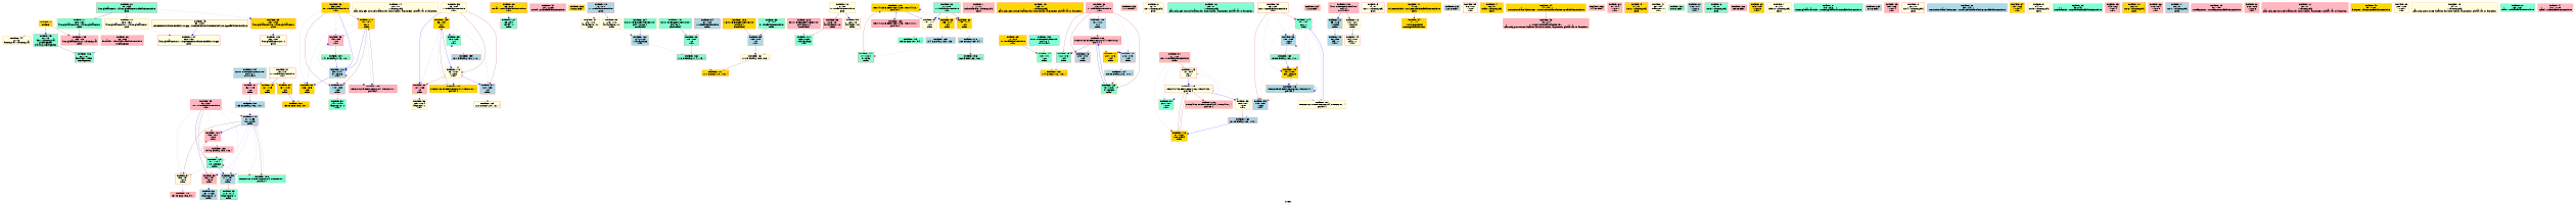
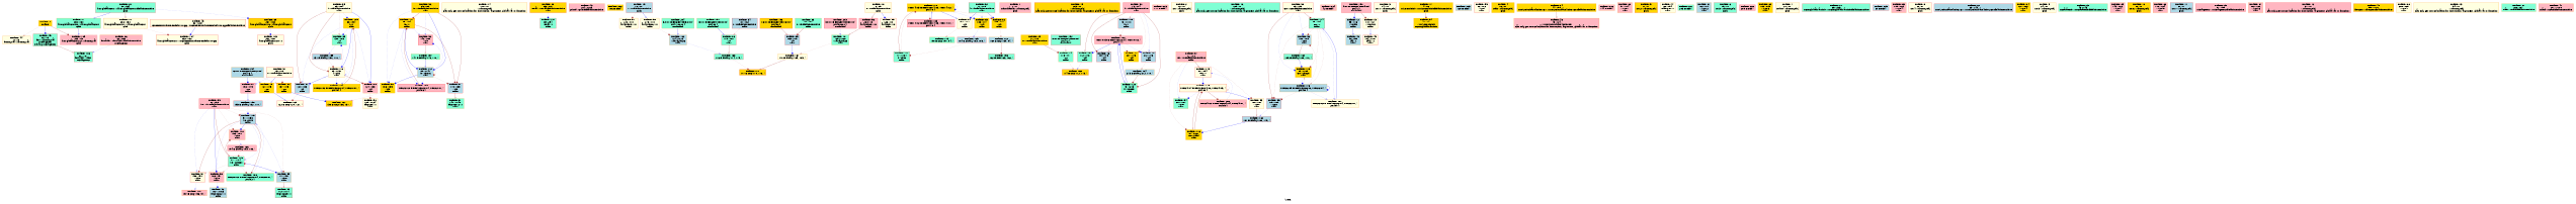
  digraph {
    label=SVFG
    node [color=darkorange fillcolor=lightyellow shape=record style=filled]
    edge [arrowhead=box color=brown style=dotted]
    n1 [fillcolor=gold label="{NodeID: 0\nNullPtr}"]
    n2 [label="{NodeID: 44\n2\<--3\ndummyVal\<--dummyVal\n}"]
    n3 [color=red fillcolor=aquamarine label="{NodeID: 45\n61\<--3\nfmt\<--dummyVal\n_Z3dbgPKcz\n0th arg _Z3dbgPKcz }"]
    n4 [fillcolor=lightpink label="{NodeID: 105\n233\<--3\nllvm.global_ctors_2\<--dummyVal\nGlob }" style="dotted,filled"]
    n5 [color=red fillcolor=aquamarine label="{NodeID: 106\n62\<--61\nfmt.addr\<--fmt\n_Z3dbgPKcz\n}"]
    n6 [color=red label="{NodeID: 97\n156\<--91\n\<--i18\nmain\n}"]
    n7 [fillcolor=lightpink label="{NodeID: 170\n157 = cmp(156, 94, )\n}"]
    n8 [label="{NodeID: 14\n110\<--1\n\<--dummyObj\nCan only get source location for instruction, argument, global var or function.}"]
    n9 [fillcolor=lightblue label="{NodeID: 194\n12V_1 = ENCHI(MR_12V_0)\npts\{76 \}\nFun[main]}" style="double,filled"]
    n10 [fillcolor=gold label="{NodeID: 79\n121\<--75\n\<--n\nmain\n}"]
    n11 [color=red fillcolor=gold label="{NodeID: 80\n137\<--75\n\<--n\nmain\n}"]
    n12 [color=red fillcolor=lightpink label="{NodeID: 81\n152\<--75\n\<--n\nmain\n}"]
    n13 [color=red label="{NodeID: 169\n122 = cmp(120, 121, )\n}"]
    n14 [color=red fillcolor=gold label="{NodeID: 167\n138 = cmp(136, 137, )\n}"]
    n15 [color=red fillcolor=lightblue label="{NodeID: 158\n153 = Binary(152, 110, )\n}"]
    n16 [color=red fillcolor=lightblue label="{NodeID: 115\n91\<--153\ni18\<--sub\nmain\n}"]
    n17 [color=red fillcolor=gold label="{NodeID: 111\n85\<--94\ni8\<--\nmain\n}"]
    n18 [fillcolor=gold label="{NodeID: 90\n136\<--85\n\<--i8\nmain\n}"]
    n19 [color=red fillcolor=lightblue label="{NodeID: 91\n140\<--85\n\<--i8\nmain\n}"]
    n20 [color=red fillcolor=lightpink label="{NodeID: 92\n146\<--85\n\<--i8\nmain\n}"]
    n21 [fillcolor=lightblue label="{NodeID: 112\n85\<--147\ni8\<--inc16\nmain\n}"]
    n22 [color=red fillcolor=lightpink label="{NodeID: 185\nMR_22V_2 = PHI(MR_22V_4, MR_22V_1, )\npts\{86 \}\n}"]
    n23 [fillcolor=aquamarine label="{NodeID: 51\n141\<--140\nidxprom12\<--\nmain\n}"]
    n24 [fillcolor=aquamarine label="{NodeID: 157\n147 = Binary(146, 110, )\n}"]
    n25 [color=red fillcolor=gold label="{NodeID: 28\n69\<--70\nretval\<--retval_field_insensitive\nmain\n}"]
    n26 [color=red fillcolor=aquamarine label="{NodeID: 107\n69\<--94\nretval\<--\nmain\n}"]
    n27 [fillcolor=lightpink label="{NodeID: 42\n204\<--205\nprintf\<--printf_field_insensitive\n}"]
    n28 [fillcolor=gold label="{NodeID: 222\n106 = PHI()\n}"]
    n29 [color=red fillcolor=lightpink label="{NodeID: 56\n168\<--8\narrayidx23\<--x\nmain\n}"]
    n30 [fillcolor=aquamarine label="{NodeID: 101\n169\<--168\n\<--arrayidx23\nmain\n}"]
    n31 [label="{NodeID: 161\n170 = Binary(165, 169, )\n}"]
    n32 [color=red fillcolor=gold label="{NodeID: 171\n177 = cmp(170, 176, )\n}"]
    n33 [label="{NodeID: 70\n232\<--30\nllvm.global_ctors_1\<--llvm.global_ctors\nGlob }"]
    n34 [color=red label="{NodeID: 104\n232\<--32\nllvm.global_ctors_1\<--_GLOBAL__sub_I_Dembel_1_0.cpp\nGlob }"]
    n35 [label="{NodeID: 84\n197\<--77\n\<--k\nmain\n}"]
    n36 [fillcolor=aquamarine label="{NodeID: 173\n198 = cmp(197, 94, )\n}"]
    n37 [fillcolor=lightpink label="{NodeID: 1\n7\<--1\n__dso_handle\<--dummyObj\nGlob }"]
    n38 [fillcolor=lightpink label="{NodeID: 98\n166\<--91\n\<--i18\nmain\n}"]
    n39 [fillcolor=lightblue label="{NodeID: 52\n167\<--166\nidxprom22\<--\nmain\n}"]
    n40 [color=red fillcolor=gold label="{NodeID: 15\n163\<--1\n\<--dummyObj\nCan only get source location for instruction, argument, global var or function.}"]
    n41 [fillcolor=gold label="{NodeID: 29\n71\<--72\ntt\<--tt_field_insensitive\nmain\n}"]
    n42 [fillcolor=aquamarine label="{NodeID: 74\n113\<--71\n\<--tt\nmain\n}"]
    n43 [color=red fillcolor=gold label="{NodeID: 168\n114 = cmp(112, 113, )\n}"]
    n44 [color=red label="{NodeID: 43\n32\<--227\n_GLOBAL__sub_I_Dembel_1_0.cpp\<--_GLOBAL__sub_I_Dembel_1_0.cpp_field_insensitive\n}"]
    n45 [fillcolor=lightpink label="{NodeID: 223\n117 = PHI()\n}"]
    n46 [label="{NodeID: 57\n142\<--10\narrayidx13\<--v\nmain\n}"]
    n47 [fillcolor=aquamarine label="{NodeID: 71\n233\<--30\nllvm.global_ctors_2\<--llvm.global_ctors\nGlob }"]
    n48 [color=red fillcolor=lightblue label="{NodeID: 85\n165\<--79\n\<--b\nmain\n}"]
    n49 [label="{NodeID: 2\n12\<--1\n.str\<--dummyObj\nGlob }"]
    n50 [color=red fillcolor=lightpink label="{NodeID: 182\nMR_10V_3 = PHI(MR_10V_4, MR_10V_2, )\npts\{74 \}\n}"]
    n51 [color=red fillcolor=aquamarine label="{NodeID: 75\n112\<--73\n\<--ii\nmain\n}"]
    n52 [color=red fillcolor=lightblue label="{NodeID: 76\n200\<--73\n\<--ii\nmain\n}"]
    n53 [fillcolor=gold label="{NodeID: 77\n207\<--73\n\<--ii\nmain\n}"]
    n54 [color=red fillcolor=lightblue label="{NodeID: 78\n212\<--73\n\<--ii\nmain\n}"]
    n55 [fillcolor=aquamarine label="{NodeID: 120\n73\<--213\nii\<--inc39\nmain\n}"]
    n56 [fillcolor=lightblue label="{NodeID: 164\n213 = Binary(212, 110, )\n}"]
    n57 [fillcolor=lightblue label="{NodeID: 99\n171\<--91\n\<--i18\nmain\n}"]
    n58 [color=red fillcolor=aquamarine label="{NodeID: 53\n172\<--171\nidxprom25\<--\nmain\n}"]
    n59 [color=red fillcolor=aquamarine label="{NodeID: 16\n185\<--1\n\<--dummyObj\nCan only get source location for instruction, argument, global var or function.}"]
    n60 [color=red fillcolor=gold label="{NodeID: 196\n16V_1 = ENCHI(MR_16V_0)\npts\{80 \}\nFun[main]}" style="double,filled"]
    n61 [color=red label="{NodeID: 113\n87\<--94\nres\<--\nmain\n}"]
    n62 [color=red label="{NodeID: 179\nMR_24V_4 = PHI(MR_24V_6, MR_24V_3, )\npts\{88 \}\n}"]
    n63 [fillcolor=gold label="{NodeID: 116\n87\<--181\nres\<--add\nmain\n}"]
    n64 [fillcolor=lightpink label="{NodeID: 186\nMR_24V_2 = PHI(MR_24V_4, MR_24V_1, )\npts\{88 \}\n}"]
    n65 [label="{NodeID: 93\n180\<--87\n\<--res\nmain\n}"]
    n66 [fillcolor=aquamarine label="{NodeID: 94\n201\<--87\n\<--res\nmain\n}"]
    n67 [color=red fillcolor=lightblue label="{NodeID: 162\n181 = Binary(180, 179, )\n}"]
    n68 [color=red fillcolor=lightpink label="{NodeID: 30\n73\<--74\nii\<--ii_field_insensitive\nmain\n}"]
    n69 [color=red fillcolor=lightblue label="{NodeID: 108\n73\<--110\nii\<--\nmain\n}"]
    n70 [fillcolor=lightpink label="{NodeID: 224\n42 = PHI()\n}"]
    n71 [label="{NodeID: 58\n173\<--10\narrayidx26\<--v\nmain\n}"]
    n72 [fillcolor=lightblue label="{NodeID: 102\n174\<--173\n\<--arrayidx26\nmain\n}"]
    n73 [color=red fillcolor=aquamarine label="{NodeID: 163\n176 = Binary(174, 175, )\n}"]
    n74 [fillcolor=lightblue label="{NodeID: 72\n95\<--16\n\<--stdin\nmain\n}"]
    n75 [fillcolor=lightblue label="{NodeID: 48\n98\<--95\ncall\<--\nmain\n}"]
    n76 [color=red fillcolor=aquamarine label="{NodeID: 86\n175\<--81\n\<--t\nmain\n}"]
    n77 [color=red label="{NodeID: 3\n14\<--1\n.str.1\<--dummyObj\nGlob }"]
    n78 [color=red fillcolor=lightpink label="{NodeID: 183\nMR_14V_2 = PHI(MR_14V_3, MR_14V_1, )\npts\{78 \}\n}"]
    n79 [fillcolor=gold label="{NodeID: 178\nMR_14V_3 = PHI(MR_14V_5, MR_14V_2, )\npts\{78 \}\n}"]
    n80 [fillcolor=gold label="{NodeID: 82\n159\<--77\n\<--k\nmain\n}"]
    n81 [fillcolor=gold label="{NodeID: 83\n183\<--77\n\<--k\nmain\n}"]
    n82 [color=red fillcolor=aquamarine label="{NodeID: 117\n77\<--184\nk\<--dec\nmain\n}"]
    n83 [fillcolor=lightblue label="{NodeID: 172\n160 = cmp(159, 94, )\n}"]
    n84 [color=red fillcolor=lightblue label="{NodeID: 165\n184 = Binary(183, 185, )\n}"]
    n85 [fillcolor=lightpink label="{NodeID: 100\n193\<--91\n\<--i18\nmain\n}"]
    n86 [color=red fillcolor=lightpink label="{NodeID: 166\n194 = Binary(193, 185, )\n}"]
    n87 [color=red fillcolor=aquamarine label="{NodeID: 119\n91\<--194\ni18\<--dec30\nmain\n}"]
    n88 [fillcolor=aquamarine label="{NodeID: 188\nMR_28V_2 = PHI(MR_28V_4, MR_28V_1, )\npts\{92 \}\n}"]
    n89 [fillcolor=gold label="{NodeID: 17\n4\<--6\n_ZStL8__ioinit\<--_ZStL8__ioinit_field_insensitive\nGlob }"]
    n90 [fillcolor=gold label="{NodeID: 54\n41\<--4\n\<--_ZStL8__ioinit\n__cxx_global_var_init\n}"]
    n91 [fillcolor=aquamarine label="{NodeID: 197\n18V_1 = ENCHI(MR_18V_0)\npts\{82 \}\nFun[main]}" style="double,filled"]
    n92 [color=red fillcolor=aquamarine label="{NodeID: 114\n89\<--94\ncnt\<--\nmain\n}"]
    n93 [color=red fillcolor=lightblue label="{NodeID: 95\n179\<--89\n\<--cnt\nmain\n}"]
    n94 [fillcolor=lightblue label="{NodeID: 96\n188\<--89\n\<--cnt\nmain\n}"]
    n95 [fillcolor=gold label="{NodeID: 118\n89\<--189\ncnt\<--inc28\nmain\n}"]
    n96 [fillcolor=lightblue label="{NodeID: 176\nMR_26V_5 = PHI(MR_26V_6, MR_26V_4, )\npts\{90 \}\n}"]
    n97 [label="{NodeID: 187\nMR_26V_2 = PHI(MR_26V_4, MR_26V_1, )\npts\{90 \}\n}"]
    n98 [color=red fillcolor=aquamarine label="{NodeID: 160\n189 = Binary(188, 110, )\n}"]
    n99 [color=red label="{NodeID: 31\n75\<--76\nn\<--n_field_insensitive\nmain\n}"]
    n100 [fillcolor=lightblue label="{NodeID: 225\n128 = PHI()\n}"]
    n101 [color=red label="{NodeID: 59\n96\<--12\n\<--.str\nmain\n}"]
    n102 [color=red fillcolor=aquamarine label="{NodeID: 156\n162 = PHI(163, 160, )\n}"]
    n103 [label="{NodeID: 73\n101\<--21\n\<--stdout\nmain\n}"]
    n104 [color=red label="{NodeID: 49\n104\<--101\ncall1\<--\nmain\n}"]
    n105 [color=red fillcolor=lightblue label="{NodeID: 87\n120\<--83\n\<--i\nmain\n}"]
    n106 [fillcolor=gold label="{NodeID: 4\n16\<--1\nstdin\<--dummyObj\nGlob }"]
    n107 [fillcolor=gold label="{NodeID: 184\nMR_20V_2 = PHI(MR_20V_4, MR_20V_1, )\npts\{84 \}\n}"]
    n108 [fillcolor=gold label="{NodeID: 109\n83\<--94\ni\<--\nmain\n}"]
    n109 [fillcolor=lightpink label="{NodeID: 88\n124\<--83\n\<--i\nmain\n}"]
    n110 [fillcolor=aquamarine label="{NodeID: 89\n130\<--83\n\<--i\nmain\n}"]
    n111 [label="{NodeID: 110\n83\<--131\ni\<--inc\nmain\n}"]
    n112 [label="{NodeID: 50\n125\<--124\nidxprom\<--\nmain\n}"]
    n113 [color=red fillcolor=lightblue label="{NodeID: 159\n131 = Binary(130, 110, )\n}"]
    n114 [label="{NodeID: 18\n8\<--9\nx\<--x_field_insensitive\nGlob }"]
    n115 [color=red label="{NodeID: 55\n126\<--8\narrayidx\<--x\nmain\n}"]
    n116 [color=red fillcolor=aquamarine label="{NodeID: 32\n77\<--78\nk\<--k_field_insensitive\nmain\n}"]
    n117 [fillcolor=lightpink label="{NodeID: 46\n43\<--44\n\<--_ZNSt8ios_base4InitD1Ev\nCan only get source location for instruction, argument, global var or function.}"]
    n118 [fillcolor=lightpink label="{NodeID: 226\n144 = PHI()\n}"]
    n119 [fillcolor=lightpink label="{NodeID: 60\n97\<--14\n\<--.str.1\nmain\n}"]
    n120 [color=red fillcolor=gold label="{NodeID: 5\n17\<--1\n.str.2\<--dummyObj\nGlob }"]
    n121 [color=red fillcolor=lightblue label="{NodeID: 19\n10\<--11\nv\<--v_field_insensitive\nGlob }"]
    n122 [fillcolor=aquamarine label="{NodeID: 33\n79\<--80\nb\<--b_field_insensitive\nmain\n}"]
    n123 [label="{NodeID: 47\n68\<--94\nmain_ret\<--\nmain\n}"]
    n124 [fillcolor=aquamarine label="{NodeID: 227\n203 = PHI()\n}"]
    n125 [fillcolor=lightblue label="{NodeID: 61\n102\<--17\n\<--.str.2\nmain\n}"]
    n126 [color=red fillcolor=aquamarine label="{NodeID: 6\n19\<--1\n.str.3\<--dummyObj\nGlob }"]
    n127 [color=red label="{NodeID: 103\n231\<--31\nllvm.global_ctors_0\<--\nGlob }"]
    n128 [color=red fillcolor=aquamarine label="{NodeID: 20\n30\<--34\nllvm.global_ctors\<--llvm.global_ctors_field_insensitive\nGlob }"]
    n129 [color=red fillcolor=gold label="{NodeID: 69\n231\<--30\nllvm.global_ctors_0\<--llvm.global_ctors\nGlob }"]
    n130 [color=red fillcolor=lightblue label="{NodeID: 34\n81\<--82\nt\<--t_field_insensitive\nmain\n}"]
    n131 [color=red fillcolor=lightpink label="{NodeID: 228\n289 = PHI()\n}"]
    n132 [fillcolor=gold label="{NodeID: 62\n103\<--19\n\<--.str.3\nmain\n}"]
    n133 [label="{NodeID: 7\n21\<--1\nstdout\<--dummyObj\nGlob }"]
    n134 [color=red fillcolor=aquamarine label="{NodeID: 21\n35\<--36\n__cxx_global_var_init\<--__cxx_global_var_init_field_insensitive\n}"]
    n135 [label="{NodeID: 35\n83\<--84\ni\<--i_field_insensitive\nmain\n}"]
    n136 [color=red fillcolor=lightblue label="{NodeID: 229\n60 = PHI()\n}"]
    n137 [fillcolor=lightpink label="{NodeID: 63\n105\<--22\n\<--.str.4\nmain\n}"]
    n138 [color=red label="{NodeID: 8\n22\<--1\n.str.4\<--dummyObj\nGlob }"]
    n139 [color=red fillcolor=lightblue label="{NodeID: 22\n39\<--40\n_ZNSt8ios_base4InitC1Ev\<--_ZNSt8ios_base4InitC1Ev_field_insensitive\n}"]
    n140 [fillcolor=gold label="{NodeID: 36\n85\<--86\ni8\<--i8_field_insensitive\nmain\n}"]
    n141 [fillcolor=gold label="{NodeID: 64\n127\<--22\n\<--.str.4\nmain\n}"]
    n142 [label="{NodeID: 9\n24\<--1\n.str.5\<--dummyObj\nGlob }"]
    n143 [fillcolor=aquamarine label="{NodeID: 23\n45\<--46\n__cxa_atexit\<--__cxa_atexit_field_insensitive\n}"]
    n144 [color=red fillcolor=lightpink label="{NodeID: 203\n30V_1 = ENCHI(MR_30V_0)\npts\{90000 \}\nFun[main]}" style="double,filled"]
    n145 [fillcolor=lightpink label="{NodeID: 37\n87\<--88\nres\<--res_field_insensitive\nmain\n}"]
    n146 [fillcolor=lightpink label="{NodeID: 65\n143\<--22\n\<--.str.4\nmain\n}"]
    n147 [color=red fillcolor=gold label="{NodeID: 10\n26\<--1\n.str.6\<--dummyObj\nGlob }"]
    n148 [color=red fillcolor=lightpink label="{NodeID: 190\n4V_1 = ENCHI(MR_4V_0)\npts\{1 \}\nFun[main]}" style="double,filled"]
    n149 [fillcolor=gold label="{NodeID: 24\n44\<--50\n_ZNSt8ios_base4InitD1Ev\<--_ZNSt8ios_base4InitD1Ev_field_insensitive\n}"]
    n150 [fillcolor=aquamarine label="{NodeID: 204\n32V_1 = ENCHI(MR_32V_0)\npts\{110000 \}\nFun[main]}" style="double,filled"]
    n151 [color=red label="{NodeID: 38\n89\<--90\ncnt\<--cnt_field_insensitive\nmain\n}"]
    n152 [fillcolor=lightpink label="{NodeID: 66\n116\<--24\n\<--.str.5\nmain\n}"]
    n153 [color=red fillcolor=lightblue label="{NodeID: 11\n28\<--1\n.str.7\<--dummyObj\nGlob }"]
    n154 [color=red fillcolor=lightpink label="{NodeID: 25\n57\<--58\n_Z3dbgPKcz\<--_Z3dbgPKcz_field_insensitive\n}"]
    n155 [color=red fillcolor=lightpink label="{NodeID: 39\n91\<--92\ni18\<--i18_field_insensitive\nmain\n}"]
    n156 [fillcolor=lightpink label="{NodeID: 67\n202\<--26\n\<--.str.6\nmain\n}"]
    n157 [color=red fillcolor=lightpink label="{NodeID: 12\n31\<--1\n\<--dummyObj\nCan only get source location for instruction, argument, global var or function.}"]
    n158 [color=red fillcolor=aquamarine label="{NodeID: 192\n8V_1 = ENCHI(MR_8V_0)\npts\{72 \}\nFun[main]}" style="double,filled"]
    n159 [fillcolor=lightpink label="{NodeID: 26\n62\<--63\nfmt.addr\<--fmt.addr_field_insensitive\n_Z3dbgPKcz\n}"]
    n160 [color=red fillcolor=gold label="{NodeID: 40\n99\<--100\nfreopen\<--freopen_field_insensitive\n}"]
    n161 [label="{NodeID: 68\n208\<--28\n\<--.str.7\nmain\n}"]
    n162 [label="{NodeID: 13\n94\<--1\n\<--dummyObj\nCan only get source location for instruction, argument, global var or function.}"]
    n163 [fillcolor=aquamarine label="{NodeID: 27\n66\<--67\nmain\<--main_field_insensitive\n}"]
    n164 [fillcolor=lightpink label="{NodeID: 41\n107\<--108\nscanf\<--scanf_field_insensitive\n}"]
    n1 -> n2 [arrowhead=onormal]
    n1 -> n3 [color=blue style=solid]
    n1 -> n4 [style=solid]
    n3 -> n5 [arrowhead=onormal style=solid]
    n6 -> n7 [arrowhead=onormal color=blue]
    n9 -> n10 [arrowhead=onormal color=blue]
    n9 -> n11 [arrowhead=onormal]
    n9 -> n12 [color=blue style=solid]
+   n10 -> n13 [arrowhead=onormal color=blue style=solid]
    n11 -> n14 [color=blue style=solid]
    n12 -> n15 [arrowhead=onormal color=blue style=solid]
    n15 -> n16 [color=blue]
    n16 -> n6 [style=solid]
    n16 -> n38 [color=blue]
    n16 -> n57 [arrowhead=onormal color=blue]
    n16 -> n85 [color=blue style=solid]
    n16 -> n87 [arrowhead=onormal color=blue]
    n16 -> n88 [style=solid]
    n17 -> n18 [color=blue]
    n17 -> n19 [style=solid]
    n17 -> n20 [arrowhead=onormal color=blue]
    n17 -> n21 [color=blue style=solid]
    n17 -> n22 [color=blue]
    n18 -> n14 [arrowhead=onormal]
    n19 -> n23 [arrowhead=onormal style=solid]
    n20 -> n24 [arrowhead=onormal style=solid]
    n21 -> n18 [color=blue style=solid]
    n21 -> n19
    n21 -> n20 [color=blue]
    n21 -> n21
    n21 -> n22 [color=blue]
    n22 -> n17 [style=solid]
    n24 -> n21 [arrowhead=onormal color=blue style=solid]
    n25 -> n26 [color=blue]
    n29 -> n30 [arrowhead=onormal style=solid]
    n30 -> n31 [arrowhead=onormal]
    n31 -> n32 [arrowhead=onormal style=solid]
    n33 -> n34
    n35 -> n36 [arrowhead=onormal]
    n38 -> n39 [color=blue]
    n41 -> n42 [style=solid]
    n42 -> n43 [arrowhead=onormal]
    n44 -> n34 [color=blue style=solid]
    n47 -> n4 [arrowhead=onormal color=blue style=solid]
    n48 -> n31 [color=blue style=solid]
    n50 -> n51 [color=blue style=solid]
    n50 -> n52 [arrowhead=onormal]
    n50 -> n53
    n50 -> n54 [color=blue]
    n50 -> n55 [arrowhead=onormal color=blue style=solid]
    n51 -> n43 [arrowhead=onormal color=blue]
    n54 -> n56 [arrowhead=onormal]
    n55 -> n50 [color=blue style=solid]
    n56 -> n55 [style=solid]
    n57 -> n58 [arrowhead=onormal style=solid]
    n60 -> n48 [arrowhead=onormal style=solid]
    n61 -> n62 [color=blue style=solid]
    n62 -> n62 [arrowhead=onormal]
    n62 -> n63 [arrowhead=onormal style=solid]
    n62 -> n64 [style=solid]
    n62 -> n65 [color=blue style=solid]
    n62 -> n66 [color=blue]
    n63 -> n62 [style=solid]
    n64 -> n61 [arrowhead=onormal color=blue]
    n65 -> n67 [arrowhead=onormal style=solid]
    n67 -> n63 [color=blue style=solid]
    n68 -> n51 [arrowhead=onormal style=solid]
    n68 -> n52 [style=solid]
    n68 -> n53
    n68 -> n54 [arrowhead=onormal color=blue]
    n68 -> n55 [style=solid]
    n68 -> n69 [arrowhead=onormal]
    n69 -> n50
    n71 -> n72
    n72 -> n73 [arrowhead=onormal color=blue]
    n73 -> n32
    n74 -> n75 [arrowhead=onormal color=blue style=solid]
    n76 -> n73 [arrowhead=onormal style=solid]
    n78 -> n79 [arrowhead=onormal color=blue style=solid]
    n79 -> n35 [arrowhead=onormal color=blue style=solid]
    n79 -> n78
    n79 -> n79 [color=blue]
    n79 -> n80
    n79 -> n81 [color=blue]
    n79 -> n82 [arrowhead=onormal style=solid]
    n80 -> n83 [arrowhead=onormal]
    n81 -> n84 [arrowhead=onormal color=blue]
    n82 -> n79
    n83 -> n102 [style=solid]
    n84 -> n82
    n85 -> n86 [arrowhead=onormal color=blue]
    n86 -> n87
    n87 -> n6 [arrowhead=onormal]
    n87 -> n38 [arrowhead=onormal]
    n87 -> n57 [color=blue style=solid]
    n87 -> n85 [style=solid]
    n87 -> n87
    n87 -> n88
    n88 -> n16 [arrowhead=onormal color=blue]
    n89 -> n90 [style=solid]
    n91 -> n76 [arrowhead=onormal color=blue style=solid]
    n92 -> n93
    n92 -> n94
    n92 -> n95
    n92 -> n96 [arrowhead=onormal]
    n92 -> n97 [arrowhead=onormal color=blue]
    n93 -> n67 [arrowhead=onormal color=blue]
    n94 -> n98 [arrowhead=onormal style=solid]
    n95 -> n96 [color=blue]
    n96 -> n93
    n96 -> n94
    n96 -> n95 [arrowhead=onormal]
    n96 -> n96 [color=blue style=solid]
    n96 -> n97 [arrowhead=onormal color=blue]
    n97 -> n92 [arrowhead=onormal color=blue style=solid]
    n98 -> n95 [color=blue style=solid]
    n99 -> n10 [arrowhead=onormal color=blue style=solid]
    n99 -> n11
    n99 -> n12 [arrowhead=onormal color=blue]
    n103 -> n104 [arrowhead=onormal color=blue style=solid]
    n105 -> n13
    n107 -> n108 [style=solid]
    n108 -> n105 [arrowhead=onormal color=blue]
    n108 -> n107 [arrowhead=onormal color=blue]
    n108 -> n109 [arrowhead=onormal color=blue]
    n108 -> n110 [color=blue]
    n108 -> n111 [color=blue style=solid]
    n109 -> n112
    n110 -> n113 [arrowhead=onormal color=blue]
    n111 -> n105 [color=blue style=solid]
    n111 -> n107 [color=blue]
    n111 -> n109 [style=solid]
    n111 -> n110 [color=blue]
    n111 -> n111 [arrowhead=onormal color=blue]
    n113 -> n111
    n114 -> n29 [arrowhead=onormal style=solid]
    n114 -> n115 [color=blue style=solid]
    n116 -> n35 [color=blue style=solid]
    n116 -> n80 [color=blue style=solid]
    n116 -> n81 [arrowhead=onormal color=blue]
    n121 -> n46
    n121 -> n71 [arrowhead=onormal color=blue style=solid]
    n122 -> n48 [style=solid]
    n128 -> n33 [arrowhead=onormal style=solid]
    n128 -> n47 [arrowhead=onormal color=blue style=solid]
    n128 -> n129 [color=blue]
    n129 -> n127 [color=blue]
    n130 -> n76 [arrowhead=onormal]
    n135 -> n105 [style=solid]
    n135 -> n108 [color=blue]
    n135 -> n109 [color=blue style=solid]
    n135 -> n110 [arrowhead=onormal]
    n135 -> n111 [style=solid]
    n140 -> n17 [style=solid]
    n140 -> n18 [arrowhead=onormal color=blue]
    n140 -> n19 [style=solid]
    n140 -> n20 [arrowhead=onormal color=blue]
    n140 -> n21 [color=blue style=solid]
    n144 -> n30 [arrowhead=onormal color=blue]
    n145 -> n61 [arrowhead=onormal style=solid]
    n145 -> n63
    n145 -> n65
    n145 -> n66 [arrowhead=onormal color=blue]
    n148 -> n74 [color=blue style=solid]
    n148 -> n103 [style=solid]
    n149 -> n117 [arrowhead=onormal style=solid]
    n150 -> n72 [arrowhead=onormal color=blue style=solid]
    n151 -> n92 [style=solid]
    n151 -> n93 [style=solid]
    n151 -> n94 [color=blue]
    n151 -> n95 [color=blue]
    n155 -> n6 [arrowhead=onormal color=blue]
    n155 -> n16
    n155 -> n38 [arrowhead=onormal color=blue style=solid]
    n155 -> n57
    n155 -> n85
    n155 -> n87 [arrowhead=onormal style=solid]
    n158 -> n42 [arrowhead=onormal]
    n159 -> n5 [arrowhead=onormal color=blue]
  }
